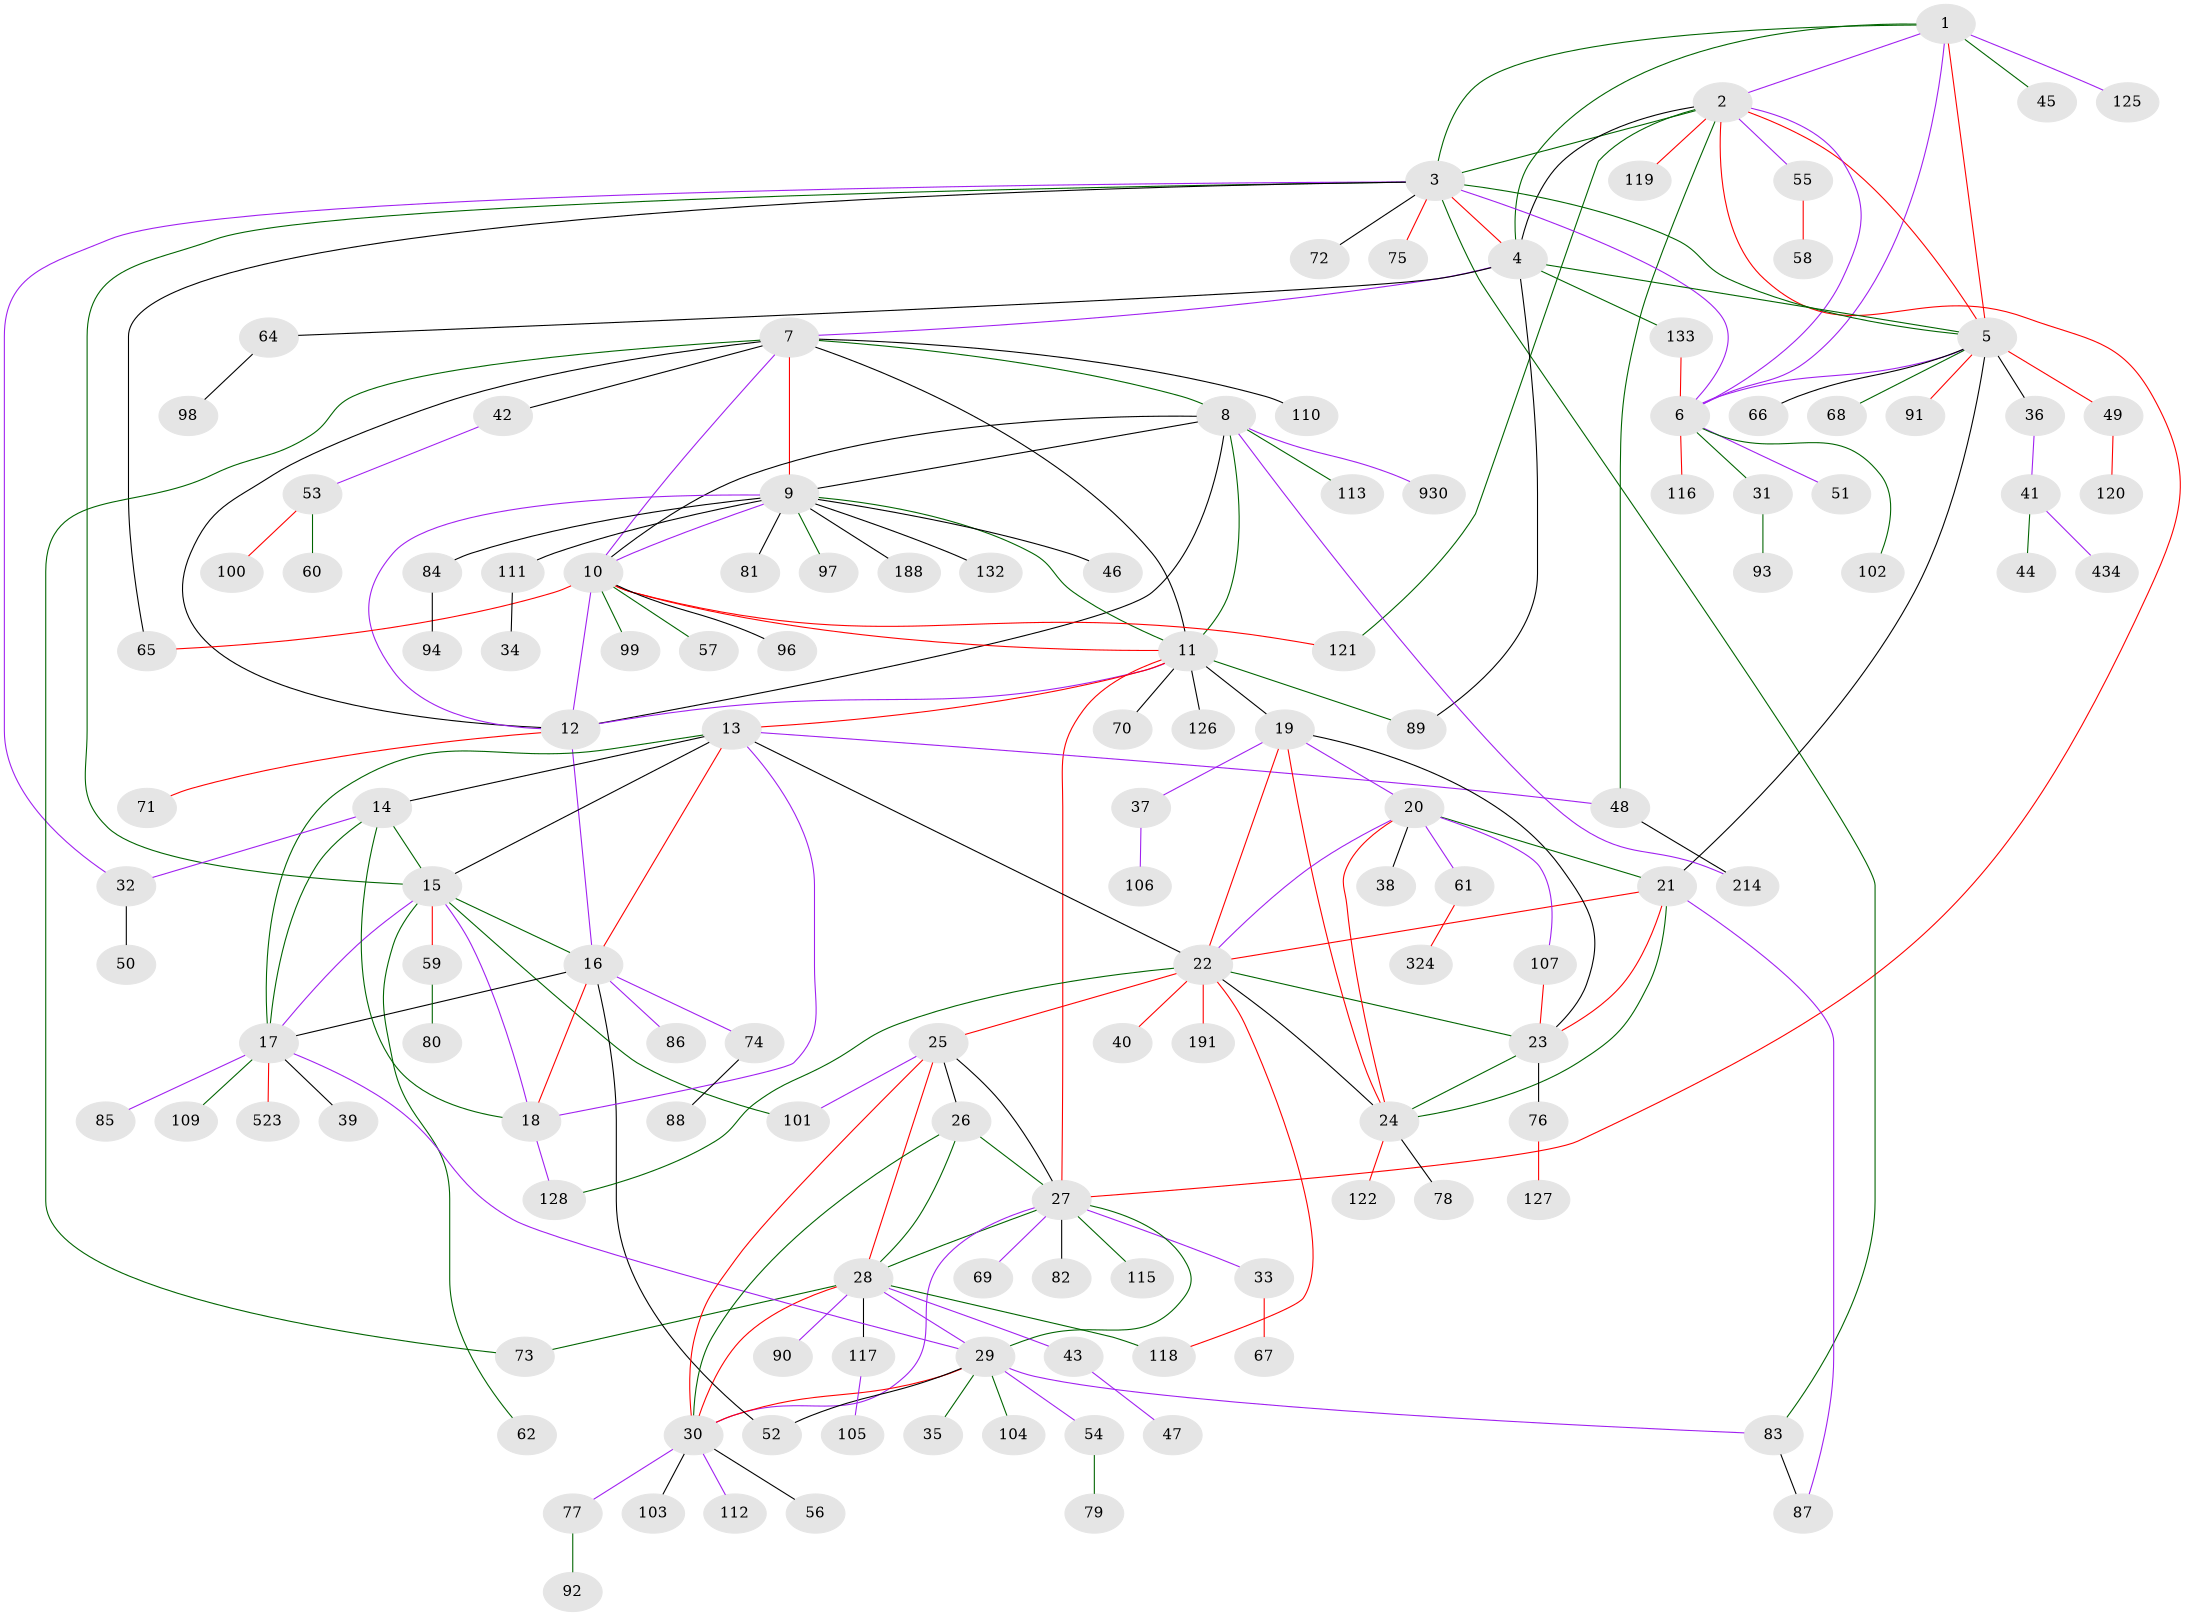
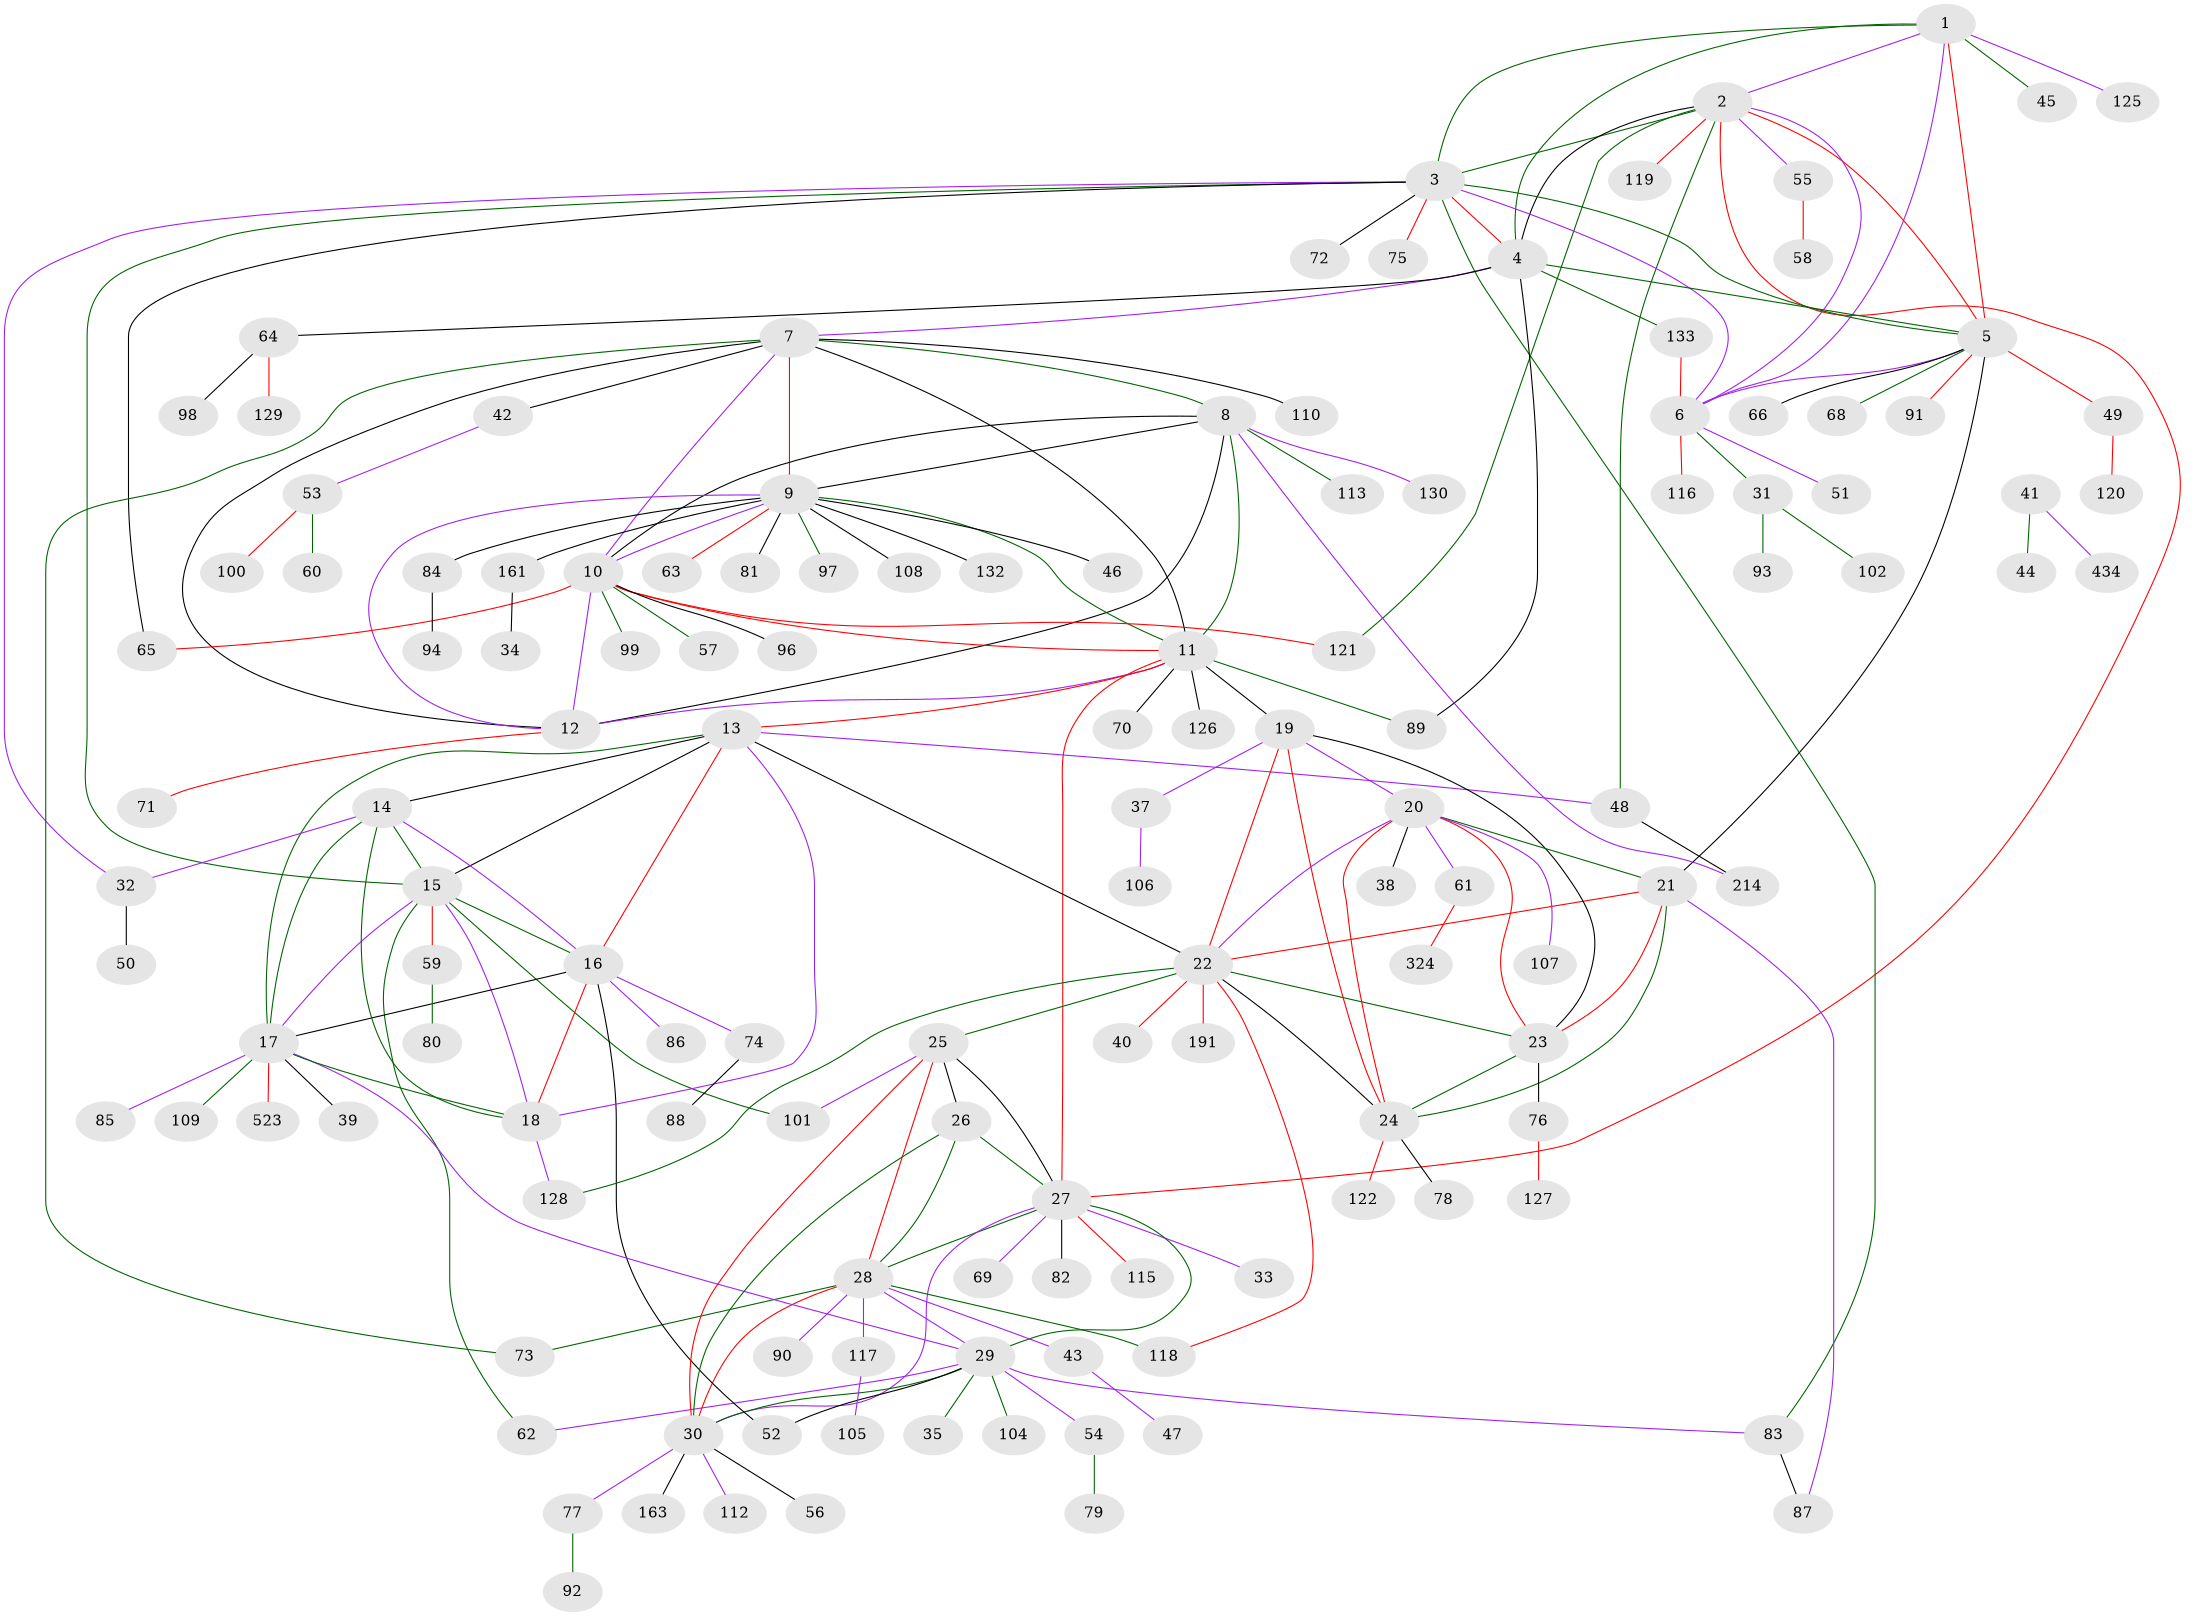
  graph {
    fontname="DejaVu Serif"
    node [color=gray90 fontname="DejaVu Serif" style=filled]
    edge [color=darkgreen fontname="DejaVu Serif"]
    1
    2
    3
    4
    5
    6
    45
    125
    27
    48
    55
    119
    121
    15
    32
    65
    72
    75
    83
    7
    64
    89
    133
    21
-   36
    49
    66
    68
    91
    31
    51
    102
    116
    33
    29
    28
    30
    69
    82
    115
    n41 [label=214]
    58
    16
    17
    18
    59
    62
    101
    50
    87
    8
    9
    10
    11
    12
    42
    73
    110
    98
+   129
    22
    23
    24
    41
    120
    93
    113
-   130 [label=930]
+   130
    46
+   63
    81
    84
    97
-   108 [label=188]
-   111
+   108
+   111 [label=161]
    132
    57
    96
    99
    13
    19
    70
    126
    71
    53
    60
    100
    94
    34
    14
    20
    37
    52
    74
    86
    39
    85
    109
    n99 [label=523]
    128
    25
    40
    118
    n104 [label=191]
-   67
    80
    88
    35
    54
    104
    38
    61
    107
    76
    78
    122
    106
    n118 [label=324]
    26
    127
    43
    90
    117
    56
    77
-   103
+   103 [label=163]
    112
    47
    105
    79
    92
    44
    n133 [label=434]
    1 -- 2 [color=purple]
    1 -- 3
    1 -- 4
    1 -- 5 [color=red]
    1 -- 6 [color=purple]
    1 -- 45
    1 -- 125 [color=purple]
    2 -- 3
    2 -- 4 [color=black]
    2 -- 5 [color=red]
    2 -- 6 [color=purple]
    2 -- 27 [color=red]
    2 -- 48
    2 -- 55 [color=purple]
    2 -- 119 [color=red]
    2 -- 121
    3 -- 4 [color=red]
    3 -- 5
    3 -- 6 [color=purple]
    3 -- 15
    3 -- 32 [color=purple]
    3 -- 65 [color=black]
    3 -- 72 [color=black]
    3 -- 75 [color=red]
    3 -- 83
    4 -- 5
    4 -- 7 [color=purple]
    4 -- 64 [color=black]
    4 -- 89 [color=black]
    4 -- 133
    5 -- 6 [color=purple]
    5 -- 21 [color=black]
-   5 -- 36 [color=black]
    5 -- 49 [color=red]
    5 -- 66 [color=black]
    5 -- 68
    5 -- 91 [color=red]
    6 -- 31
    6 -- 51 [color=purple]
-   6 -- 102
+   31 -- 102
    6 -- 116 [color=red]
    27 -- 33 [color=purple]
    27 -- 29
    27 -- 28
    27 -- 30 [color=purple]
    27 -- 69 [color=purple]
    27 -- 82 [color=black]
-   27 -- 115
+   27 -- 115 [color=red]
    48 -- n41 [color=black]
    55 -- 58 [color=red]
    15 -- 16
    15 -- 17 [color=purple]
    15 -- 18 [color=purple]
    15 -- 59 [color=red]
    15 -- 62
    15 -- 101
    32 -- 50 [color=black]
    83 -- 87 [color=black]
    7 -- 8
    7 -- 9 [color=red]
    7 -- 10 [color=purple]
    7 -- 11 [color=black]
    7 -- 12 [color=black]
    7 -- 42 [color=black]
    7 -- 73
    7 -- 110 [color=black]
    64 -- 98 [color=black]
+   64 -- 129 [color=red]
    133 -- 6 [color=red]
    21 -- 87 [color=purple]
    21 -- 22 [color=red]
    21 -- 23 [color=red]
    21 -- 24
-   36 -- 41 [color=purple]
    49 -- 120 [color=red]
    31 -- 93
-   33 -- 67 [color=red]
    29 -- 83 [color=purple]
-   29 -- 30 [color=red]
+   29 -- 30
+   29 -- 62 [color=purple]
    29 -- 52 [color=black]
    29 -- 35
    29 -- 54 [color=purple]
    29 -- 104
    28 -- 29 [color=purple]
    28 -- 30 [color=red]
    28 -- 73
    28 -- 118
    28 -- 43 [color=purple]
    28 -- 90 [color=purple]
-   28 -- 117 [color=black]
+   28 -- 117 [color=purple]
    30 -- 56 [color=black]
    30 -- 77 [color=purple]
    30 -- 103 [color=black]
    30 -- 112 [color=purple]
    16 -- 17 [color=black]
    16 -- 18 [color=red]
    16 -- 52 [color=black]
    16 -- 74 [color=purple]
    16 -- 86 [color=purple]
    17 -- 29 [color=purple]
+   17 -- 18
    17 -- 39 [color=black]
    17 -- 85 [color=purple]
    17 -- 109
    17 -- n99 [color=red]
    18 -- 128 [color=purple]
    59 -- 80
    8 -- n41 [color=purple]
    8 -- 9 [color=black]
    8 -- 10 [color=black]
    8 -- 11
    8 -- 12 [color=black]
    8 -- 113
    8 -- 130 [color=purple]
    9 -- 10 [color=purple]
    9 -- 11
    9 -- 12 [color=purple]
    9 -- 46 [color=black]
+   9 -- 63 [color=red]
    9 -- 81 [color=black]
    9 -- 84 [color=black]
    9 -- 97
    9 -- 108 [color=black]
    9 -- 111 [color=black]
    9 -- 132 [color=black]
    10 -- 121 [color=red]
    10 -- 65 [color=red]
    10 -- 11 [color=red]
    10 -- 12 [color=purple]
    10 -- 57
    10 -- 96 [color=black]
    10 -- 99
    11 -- 27 [color=red]
    11 -- 89
    11 -- 12 [color=purple]
    11 -- 13 [color=red]
    11 -- 19 [color=black]
    11 -- 70 [color=black]
    11 -- 126 [color=black]
    12 -- 71 [color=red]
    42 -- 53 [color=purple]
    22 -- 23
    22 -- 24 [color=black]
    22 -- 128
-   22 -- 25 [color=red]
+   22 -- 25
    22 -- 40 [color=red]
    22 -- 118 [color=red]
    22 -- n104 [color=red]
    23 -- 24
    23 -- 76 [color=black]
    24 -- 78 [color=black]
    24 -- 122 [color=red]
    41 -- 44
    41 -- n133 [color=purple]
    84 -- 94 [color=black]
    111 -- 34 [color=black]
    13 -- 48 [color=purple]
    13 -- 15 [color=black]
    13 -- 16 [color=red]
    13 -- 17
    13 -- 18 [color=purple]
    13 -- 22 [color=black]
    13 -- 14 [color=black]
    19 -- 22 [color=red]
    19 -- 23 [color=black]
    19 -- 24 [color=red]
    19 -- 20 [color=purple]
    19 -- 37 [color=purple]
    53 -- 60
    53 -- 100 [color=red]
    14 -- 15
    14 -- 32 [color=purple]
-   12 -- 16 [color=purple]
+   14 -- 16 [color=purple]
    14 -- 17
    14 -- 18
    20 -- 21
    20 -- 22 [color=purple]
-   107 -- 23 [color=red]
+   20 -- 23 [color=red]
    20 -- 24 [color=red]
    20 -- 38 [color=black]
    20 -- 61 [color=purple]
    20 -- 107 [color=purple]
    37 -- 106 [color=purple]
    74 -- 88 [color=black]
    25 -- 27 [color=black]
    25 -- 28 [color=red]
    25 -- 30 [color=red]
    25 -- 101 [color=purple]
    25 -- 26 [color=black]
    54 -- 79
    61 -- n118 [color=red]
    76 -- 127 [color=red]
    26 -- 27
    26 -- 28
    26 -- 30
    43 -- 47 [color=purple]
    117 -- 105 [color=purple]
    77 -- 92
  }
